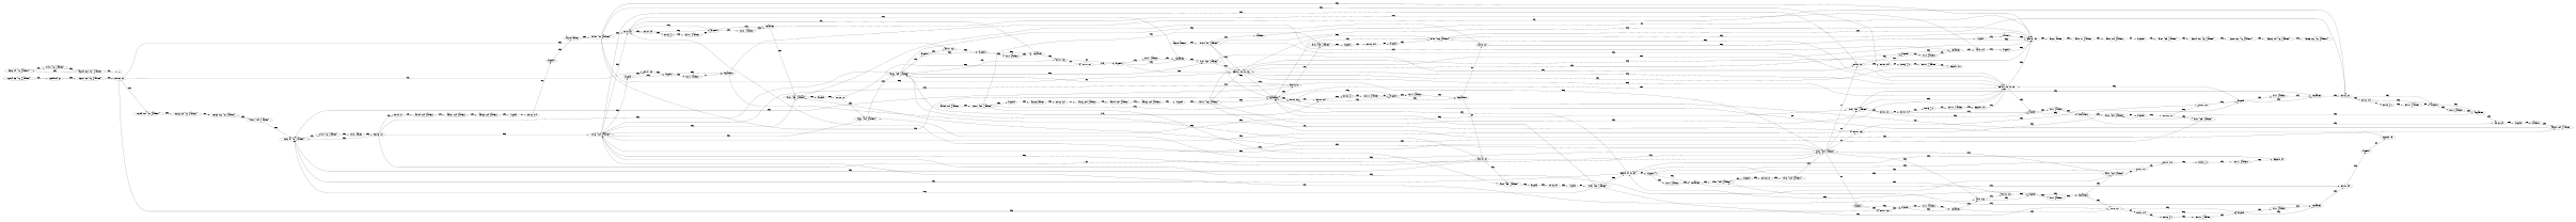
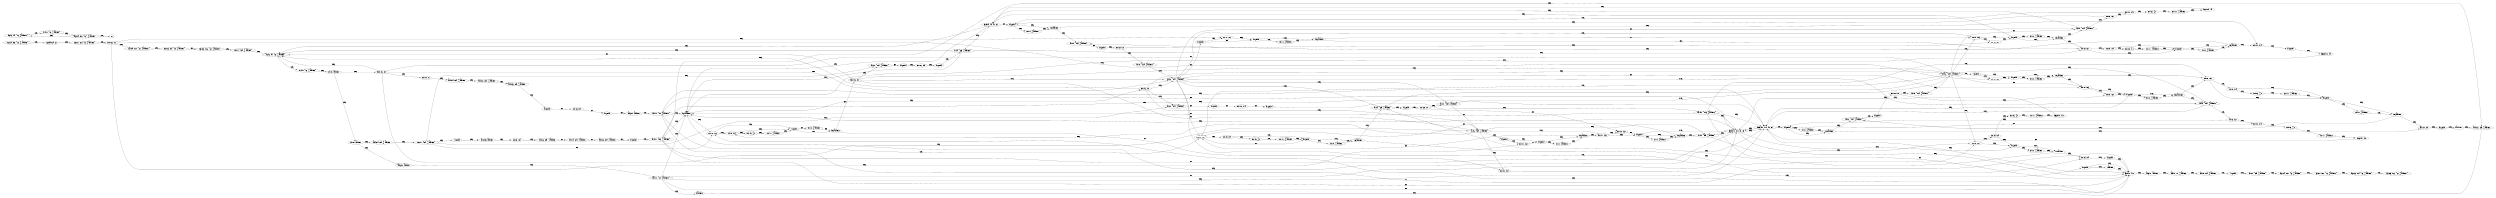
  digraph {
    rankdir=LR
    edge [arrowhead=normal]
    n1 [label="stp x29 , x30 , [ sp , #- address ]!"]
    n2 [label="symbol x29 , sp"]
    n3 [label="stp x21 , x22 , [ sp , # address ]"]
    n4 [label="mov x22 , x2"]
    n5 [label="stp x19 , x20 , [ sp , # address ]"]
    n6 [label="mov x1 , x22"]
    n7 [label="mov x1 , x22"]
    n8 [label="mov x1 , x22"]
    n9 [label="stp x23 , x24 , [ sp , # address ]"]
    n10 [label="bl symbol"]
    n11 [label="bl symbol"]
    n12 [label="bl symbol"]
    n13 [label="stp x25 , x26 , [ sp , # address ]"]
    n14 [label="str xzr , [ x29 , # address ]"]
    n15 [label="stp d8 , d9 , [ sp , # address ]"]
    n16 [label="str d10 , [ sp , # address ]"]
    n17 [label="cbz x1 , address"]
+   n18 [label="cbz x0 , address"]
    n19 [label="fmov d8 , xzr"]
    n20 [label="adrp x0 , address"]
    n21 [label="add x24 , x29 , # address"]
    n22 [label="mov x0 , x1"]
    n23 [label="str d8 , [ x29 , # address ]"]
    n24 [label="str d8 , [ x29 , # address ]"]
    n25 [label="str d8 , [ x29 , # address ]"]
    n26 [label="ldr d10 , [ x0 , # address ]"]
    n27 [label="str xzr , [ x29 , # address ]"]
    n28 [label="add x19 , x29 , # address"]
    n29 [label="bl symbol"]
    n30 [label="mov x1 , x23"]
    n31 [label="mov x0 , x24"]
    n32 [label="ldr d0 , [ x29 , # address ]"]
    n33 [label="mov x0 , x24"]
    n34 [label="mov x2 , x21"]
    n35 [label="ldr x0 , [ x29 , # address ]"]
    n36 [label="ldr x0 , [ x29 , # address ]"]
    n37 [label="mov x2 , x21"]
    n38 [label="bl symbol"]
    n39 [label="mov x1 , x23"]
    n40 [label="ldr d0 , [ x29 , # address ]"]
    n41 [label="mov x1 , x23"]
    n42 [label="ldr d0 , [ x29 , # address ]"]
    n43 [label="bl symbol"]
    n44 [label="fmov d0 , d10"]
    n45 [label="b.gt address"]
    n46 [label="fcsel d10 , d10 , d0 , mi"]
    n47 [label="fcsel d10 , d10 , d0 , mi"]
    n48 [label="b address"]
    n49 [label="bl symbol"]
    n50 [label="ldr x0 , [ x29 , # address ]"]
    n51 [label="mov x2 , x26"]
    n52 [label="ldr x0 , [ x29 , # address ]"]
    n53 [label="add x21 , x29 , # address"]
    n54 [label="add x23 , x29 , # address"]
    n55 [label="bl symbol"]
    n56 [label="mov x8 , x19"]
    n57 [label="bl symbol"]
    n58 [label="adrp x0 , address"]
    n59 [label="ldr d10 , [ x0 , # address ]"]
    n60 [label="mov x0 , x19"]
    n61 [label="bl symbol"]
    n62 [label="adrp x1 , address"]
    n63 [label="fmov d8 , xzr"]
    n64 [label="bl symbol"]
    n65 [label="bl symbol"]
    n66 [label="mov x3 , # 0"]
    n67 [label="tst w0 , # address"]
    n68 [label="b.eq address"]
    n69 [label="add x1 , x1 , # address"]
    n70 [label="adrp x25 , address"]
    n71 [label="bl symbol"]
    n72 [label="bl symbol"]
    n73 [label="bl symbol"]
    n74 [label="mov x8 , x24"]
    n75 [label="add x26 , x29 , # address"]
    n76 [label="add x19 , x29 , # address"]
    n77 [label="add x23 , x29 , # address"]
    n78 [label="bl symbol"]
    n79 [label="ldr d10 , [ x25 , # address ]"]
    n80 [label="add x21 , x29 , # address"]
    n81 [label="mov x0 , x19"]
    n82 [label="bl symbol"]
    n83 [label="bl symbol"]
    n84 [label="mov x20 , x0"]
    n85 [label="mov x0 , x20"]
    n86 [label="bl symbol"]
    n87 [label="bl symbol"]
    n88 [label="mov x3 , # 0"]
    n89 [label="tst w0 , # address"]
    n90 [label="b.eq address"]
    n91 [label="tst w0 , # address"]
    n92 [label="b.eq address"]
    n93 [label="add x0 , x29 , # address"]
    n94 [label="bl symbol"]
    n95 [label="ldr x0 , [ x29 , # address ]"]
    n96 [label="ldp x19 , x20 , [ sp , # address ]"]
    n97 [label="ldp x21 , x22 , [ sp , # address ]"]
    n98 [label="ldp x23 , x24 , [ sp , # address ]"]
    n99 [label="ldp x25 , x26 , [ sp , # address ]"]
    n100 [label="ldp d8 , d9 , [ sp , # address ]"]
    n101 [label="ldr d10 , [ sp , # address ]"]
    n102 [label="ldp x29 , x30 , [ sp ] , # address"]
    n103 [label=ret]
    n104 [label="b address"]
    n105 [label="fmov d8 , xzr"]
    n106 [label="mov x8 , x19"]
    n107 [label="bl symbol"]
    n108 [label="ldr d9 , [ x25 , # address ]"]
    n109 [label="mov x2 , x21"]
    n110 [label="fcsel d9 , d9 , d0 , mi"]
    n111 [label="mov x0 , x19"]
    n112 [label="bl symbol"]
    n113 [label="bl symbol"]
    n114 [label="mov x3 , # 0"]
    n115 [label="tst w0 , # address"]
    n116 [label="b.eq address"]
    n117 [label="mov w1 , # address"]
    n118 [label="mov x0 , x19"]
    n119 [label="mov x0 , x19"]
    n120 [label="bl symbol"]
    n121 [label="fcmpe d10 , d9"]
    n122 [label="tst w0 , # address"]
    n123 [label="b.eq address"]
    n124 [label="ldr x0 , [ x29 , # address ]"]
    n125 [label="bl symbol"]
    n126 [label="mov x20 , x0"]
    n127 [label="ldr x0 , [ x29 , # address ]"]
    n128 [label="mov x0 , x20"]
    n129 [label="bl symbol"]
    n130 [label="mov x2 , x21"]
    n131 [label="mov x0 , x20"]
    n132 [label="bl symbol"]
    n133 [label="mov x2 , x21"]
    n134 [label="tst w0 , # address"]
    n135 [label="b.eq address"]
    n136 [label="tst w0 , # address"]
    n137 [label="b.eq address"]
    n138 [label="mov x3 , # 0"]
    n139 [label="tst w0 , # address"]
    n140 [label="b.ne address"]
    n141 [label="mov w1 , # address"]
    n142 [label="fcmpe d0 , d10"]
    n143 [label="mov w1 , # address"]
    n144 [label="mov x8 , x19"]
    n145 [label="bl symbol"]
    n146 [label="ldr d10 , [ x25 , # address ]"]
    n147 [label="mov x2 , x21"]
    n148 [label="mov x0 , x19"]
    n149 [label="bl symbol"]
    n150 [label="mov x3 , # 0"]
    n151 [label="tst w0 , # address"]
    n152 [label="b.eq address"]
    n153 [label="mov w1 , # address"]
    n154 [label="mov x0 , x19"]
    n155 [label="mov x0 , x19"]
    n156 [label="bl symbol"]
    n157 [label="b address"]
    n158 [label="ldr x0 , [ x29 , # address ]"]
    n159 [label="bl symbol"]
    n160 [label="mov x20 , x0"]
    n161 [label="ldr x0 , [ x29 , # address ]"]
    n162 [label="tst w0 , # address"]
    n163 [label="b.eq address"]
    n164 [label="tst w0 , # address"]
    n165 [label="b.eq address"]
    n166 [label="mov x3 , # 0"]
    n167 [label="tst w0 , # address"]
    n168 [label="b.ne address"]
    n169 [label="mov w1 , # address"]
    n170 [label="fcmpe d0 , d9"]
    n171 [label="mov w1 , # address"]
    n172 [label="mov x0 , x19"]
    n173 [label="mov x3 , # 0"]
    n174 [label="tst w0 , # address"]
    n175 [label="b.ne address"]
    n176 [label="mov w1 , # address"]
    n177 [label="fcmpe d0 , d10"]
    n1 -> n2 [arrowhead=vee label=CFG]
    n2 -> n3 [arrowhead=vee label=CFG]
    n3 -> n4 [arrowhead=box label=CFG]
    n4 -> n5 [label=CFG]
    n4 -> n6 [arrowhead=vee label=DFG]
    n4 -> n7 [arrowhead=box label=DFG]
    n4 -> n8 [arrowhead=box label=DFG]
    n5 -> n9 [label=CFG]
    n6 -> n10 [label=DFG]
    n7 -> n11 [arrowhead=box label=DFG]
    n8 -> n12 [label=DFG]
    n9 -> n13 [arrowhead=box label=CFG]
    n10 -> n89 [arrowhead=box label=CFG]
    n10 -> n90 [arrowhead=box label=DFG]
    n11 -> n134 [arrowhead=vee label=CFG]
    n11 -> n135 [label=DFG]
    n12 -> n162 [arrowhead=box label=CFG]
    n12 -> n163 [arrowhead=box label=DFG]
    n13 -> n14 [arrowhead=vee label=CFG]
    n14 -> n15 [arrowhead=vee label=CFG]
    n15 -> n16 [label=CFG]
    n16 -> n17 [arrowhead=vee label=CFG]
+   n17 -> n18 [arrowhead=vee label=CFG]
    n17 -> n19 [label=CFG]
+   n18 -> n20 [arrowhead=vee label=CFG]
+   n18 -> n21 [arrowhead=vee label=CFG]
    n19 -> n15 [arrowhead=vee label=DFG]
    n19 -> n22 [label=CFG]
    n19 -> n23 [arrowhead=vee label=DFG]
    n19 -> n24 [label=DFG]
    n19 -> n25 [label=DFG]
    n20 -> n26 [label=CFG]
    n21 -> n27 [arrowhead=box label=CFG]
    n22 -> n28 [arrowhead=vee label=CFG]
    n23 -> n29 [arrowhead=vee label=CFG]
    n23 -> n30 [arrowhead=vee label=DFG]
    n23 -> n31 [label=DFG]
    n23 -> n32 [arrowhead=box label=DFG]
    n23 -> n33 [arrowhead=box label=DFG]
    n24 -> n34 [label=DFG]
    n24 -> n35 [arrowhead=vee label=DFG]
    n24 -> n36 [label=DFG]
    n24 -> n37 [label=DFG]
    n24 -> n38 [label=CFG]
    n24 -> n39 [label=DFG]
    n24 -> n40 [arrowhead=vee label=DFG]
    n24 -> n41 [arrowhead=vee label=DFG]
    n24 -> n42 [arrowhead=box label=DFG]
    n25 -> n34 [label=DFG]
    n25 -> n35 [arrowhead=vee label=DFG]
    n25 -> n36 [arrowhead=vee label=DFG]
    n25 -> n37 [arrowhead=vee label=DFG]
    n25 -> n39 [label=DFG]
    n25 -> n40 [arrowhead=vee label=DFG]
    n25 -> n41 [arrowhead=box label=DFG]
    n25 -> n42 [arrowhead=vee label=DFG]
    n25 -> n43 [arrowhead=box label=CFG]
    n26 -> n44 [label=DFG]
    n26 -> n45 [label=DFG]
    n26 -> n46 [arrowhead=box label=DFG]
    n26 -> n47 [label=DFG]
    n26 -> n48 [arrowhead=vee label=CFG]
    n27 -> n49 [label=CFG]
    n27 -> n50 [label=DFG]
    n27 -> n51 [arrowhead=vee label=DFG]
    n27 -> n52 [label=DFG]
    n28 -> n53 [label=CFG]
    n29 -> n6 [label=CFG]
    n29 -> n10 [label=DFG]
    n30 -> n85 [arrowhead=box label=CFG]
    n30 -> n86 [arrowhead=box label=DFG]
    n31 -> n87 [label=DFG]
    n32 -> n37 [label=CFG]
    n32 -> n46 [label=DFG]
    n33 -> n72 [arrowhead=box label=DFG]
    n33 -> n88 [arrowhead=box label=CFG]
    n34 -> n60 [label=CFG]
    n34 -> n61 [label=DFG]
    n35 -> n83 [arrowhead=box label=CFG]
    n36 -> n23 [label=CFG]
    n37 -> n64 [arrowhead=box label=DFG]
    n37 -> n118 [arrowhead=box label=CFG]
    n38 -> n7 [arrowhead=box label=CFG]
    n38 -> n11 [arrowhead=vee label=DFG]
    n39 -> n128 [label=CFG]
    n39 -> n129 [label=DFG]
    n40 -> n110 [label=DFG]
    n40 -> n130 [label=CFG]
    n41 -> n131 [arrowhead=vee label=CFG]
    n41 -> n132 [arrowhead=box label=DFG]
    n42 -> n47 [arrowhead=box label=DFG]
    n42 -> n133 [label=CFG]
    n43 -> n8 [arrowhead=box label=CFG]
    n43 -> n12 [arrowhead=vee label=DFG]
    n44 -> n62 [label=CFG]
    n45 -> n51 [arrowhead=vee label=CFG]
    n45 -> n63 [arrowhead=box label=CFG]
    n46 -> n44 [label=DFG]
    n46 -> n45 [arrowhead=box label=DFG]
    n46 -> n47 [arrowhead=box label=DFG]
    n46 -> n64 [arrowhead=vee label=CFG]
    n47 -> n44 [arrowhead=box label=DFG]
    n47 -> n45 [arrowhead=vee label=DFG]
    n47 -> n46 [arrowhead=box label=DFG]
    n47 -> n65 [label=CFG]
    n48 -> n44 [arrowhead=box label=CFG]
    n49 -> n70 [arrowhead=box label=CFG]
    n50 -> n71 [arrowhead=vee label=CFG]
    n51 -> n33 [arrowhead=vee label=CFG]
    n51 -> n72 [label=DFG]
    n52 -> n73 [arrowhead=vee label=CFG]
    n53 -> n54 [arrowhead=box label=CFG]
    n54 -> n55 [label=CFG]
    n55 -> n56 [label=CFG]
    n56 -> n57 [arrowhead=box label=CFG]
    n57 -> n58 [label=CFG]
    n58 -> n59 [arrowhead=vee label=CFG]
    n59 -> n34 [arrowhead=vee label=CFG]
    n59 -> n44 [label=DFG]
    n59 -> n45 [arrowhead=vee label=DFG]
    n59 -> n46 [label=DFG]
    n59 -> n47 [label=DFG]
    n60 -> n61 [arrowhead=box label=DFG]
    n60 -> n66 [label=CFG]
    n61 -> n67 [label=CFG]
    n61 -> n68 [arrowhead=vee label=DFG]
    n62 -> n69 [label=CFG]
    n63 -> n15 [arrowhead=box label=DFG]
    n63 -> n23 [label=DFG]
    n63 -> n24 [label=DFG]
    n63 -> n25 [arrowhead=box label=DFG]
    n63 -> n52 [arrowhead=box label=CFG]
    n64 -> n139 [arrowhead=box label=CFG]
    n64 -> n140 [arrowhead=box label=DFG]
    n65 -> n174 [arrowhead=vee label=CFG]
    n65 -> n175 [arrowhead=box label=DFG]
    n66 -> n117 [arrowhead=vee label=CFG]
    n67 -> n68 [label=CFG]
    n68 -> n35 [label=CFG]
    n68 -> n81 [arrowhead=box label=CFG]
    n69 -> n93 [arrowhead=box label=CFG]
    n70 -> n74 [arrowhead=box label=CFG]
    n71 -> n106 [label=CFG]
    n72 -> n122 [arrowhead=box label=CFG]
    n72 -> n123 [label=DFG]
    n73 -> n144 [arrowhead=vee label=CFG]
    n74 -> n75 [arrowhead=box label=CFG]
    n75 -> n76 [arrowhead=box label=CFG]
    n76 -> n77 [label=CFG]
    n77 -> n78 [arrowhead=box label=CFG]
    n78 -> n79 [label=CFG]
    n79 -> n44 [arrowhead=vee label=DFG]
    n79 -> n45 [label=DFG]
    n79 -> n46 [arrowhead=vee label=DFG]
    n79 -> n47 [arrowhead=box label=DFG]
    n79 -> n80 [label=CFG]
    n80 -> n51 [arrowhead=vee label=CFG]
    n81 -> n82 [arrowhead=vee label=DFG]
    n82 -> n44 [arrowhead=vee label=DFG]
    n83 -> n84 [label=DFG]
    n84 -> n36 [label=CFG]
    n84 -> n85 [arrowhead=box label=DFG]
    n85 -> n86 [arrowhead=vee label=DFG]
    n86 -> n46 [arrowhead=vee label=DFG]
    n86 -> n91 [label=CFG]
    n86 -> n92 [arrowhead=vee label=DFG]
    n87 -> n44 [label=DFG]
    n87 -> n104 [arrowhead=vee label=CFG]
    n88 -> n143 [label=CFG]
    n89 -> n90 [arrowhead=box label=CFG]
    n90 -> n30 [label=CFG]
    n90 -> n34 [label=CFG]
    n91 -> n92 [arrowhead=box label=CFG]
    n92 -> n32 [label=CFG]
    n92 -> n34 [arrowhead=vee label=CFG]
    n93 -> n94 [arrowhead=vee label=CFG]
    n94 -> n95 [arrowhead=box label=CFG]
    n95 -> n96 [arrowhead=box label=CFG]
    n96 -> n97 [label=CFG]
    n97 -> n98 [label=CFG]
    n98 -> n99 [arrowhead=vee label=CFG]
    n100 -> n101 [arrowhead=vee label=CFG]
    n101 -> n102 [arrowhead=vee label=CFG]
    n102 -> n100 [arrowhead=vee label=CFG]
    n102 -> n103 [arrowhead=vee label=CFG]
    n104 -> n44 [label=CFG]
    n105 -> n15 [arrowhead=vee label=DFG]
    n105 -> n23 [arrowhead=vee label=DFG]
    n105 -> n24 [arrowhead=vee label=DFG]
    n105 -> n25 [label=DFG]
    n105 -> n50 [arrowhead=vee label=CFG]
    n106 -> n107 [arrowhead=vee label=CFG]
    n107 -> n108 [label=CFG]
    n108 -> n15 [arrowhead=box label=DFG]
    n108 -> n45 [arrowhead=box label=DFG]
    n108 -> n109 [label=CFG]
    n108 -> n110 [label=DFG]
    n109 -> n111 [arrowhead=box label=CFG]
    n109 -> n112 [arrowhead=box label=DFG]
    n110 -> n15 [arrowhead=box label=CFG]
    n110 -> n45 [arrowhead=box label=CFG]
    n110 -> n113 [arrowhead=box label=CFG]
    n111 -> n112 [arrowhead=box label=DFG]
    n111 -> n114 [arrowhead=box label=CFG]
    n112 -> n115 [label=CFG]
    n112 -> n116 [arrowhead=vee label=DFG]
    n113 -> n167 [arrowhead=box label=CFG]
    n113 -> n168 [arrowhead=vee label=DFG]
    n114 -> n153 [arrowhead=box label=CFG]
    n115 -> n116 [arrowhead=box label=CFG]
    n116 -> n119 [label=CFG]
    n116 -> n124 [arrowhead=box label=CFG]
    n117 -> n61 [arrowhead=vee label=CFG]
    n118 -> n64 [label=DFG]
    n118 -> n138 [arrowhead=box label=CFG]
    n119 -> n120 [arrowhead=box label=DFG]
    n120 -> n121 [label=CFG]
    n121 -> n45 [label=CFG]
    n122 -> n123 [arrowhead=vee label=CFG]
    n123 -> n31 [label=CFG]
    n123 -> n105 [arrowhead=vee label=CFG]
    n124 -> n125 [label=CFG]
    n125 -> n126 [arrowhead=vee label=DFG]
    n126 -> n127 [label=CFG]
    n126 -> n128 [arrowhead=box label=DFG]
    n127 -> n24 [arrowhead=vee label=CFG]
    n128 -> n129 [arrowhead=box label=DFG]
    n129 -> n110 [arrowhead=vee label=DFG]
    n129 -> n136 [label=CFG]
    n129 -> n137 [arrowhead=vee label=DFG]
    n130 -> n113 [arrowhead=vee label=DFG]
    n130 -> n154 [arrowhead=vee label=CFG]
    n131 -> n132 [arrowhead=vee label=DFG]
    n132 -> n47 [label=DFG]
    n132 -> n164 [arrowhead=box label=CFG]
    n132 -> n165 [arrowhead=box label=DFG]
    n133 -> n65 [arrowhead=box label=DFG]
    n133 -> n172 [arrowhead=box label=CFG]
    n134 -> n135 [arrowhead=vee label=CFG]
    n135 -> n39 [arrowhead=box label=CFG]
    n135 -> n109 [label=CFG]
    n136 -> n137 [label=CFG]
    n137 -> n40 [label=CFG]
    n137 -> n109 [arrowhead=vee label=CFG]
    n138 -> n141 [label=CFG]
    n139 -> n140 [label=CFG]
    n140 -> n35 [arrowhead=vee label=CFG]
    n140 -> n81 [arrowhead=box label=CFG]
    n141 -> n142 [label=CFG]
    n142 -> n46 [arrowhead=vee label=CFG]
    n143 -> n72 [label=CFG]
    n144 -> n145 [arrowhead=box label=CFG]
    n145 -> n146 [arrowhead=vee label=CFG]
    n146 -> n44 [arrowhead=box label=DFG]
    n146 -> n45 [arrowhead=box label=DFG]
    n146 -> n46 [arrowhead=box label=DFG]
    n146 -> n47 [label=DFG]
    n146 -> n147 [label=CFG]
    n147 -> n148 [arrowhead=vee label=CFG]
    n147 -> n149 [label=DFG]
    n148 -> n149 [arrowhead=box label=DFG]
    n148 -> n150 [arrowhead=box label=CFG]
    n149 -> n151 [label=CFG]
    n149 -> n152 [arrowhead=vee label=DFG]
    n150 -> n171 [label=CFG]
    n151 -> n152 [arrowhead=vee label=CFG]
    n152 -> n155 [arrowhead=box label=CFG]
    n152 -> n158 [arrowhead=box label=CFG]
    n153 -> n112 [arrowhead=vee label=CFG]
    n154 -> n113 [label=DFG]
    n154 -> n166 [arrowhead=box label=CFG]
    n155 -> n156 [label=DFG]
    n156 -> n157 [arrowhead=box label=CFG]
    n157 -> n80 [label=CFG]
    n158 -> n159 [arrowhead=box label=CFG]
    n159 -> n160 [arrowhead=vee label=DFG]
    n160 -> n131 [label=DFG]
    n160 -> n161 [label=CFG]
    n161 -> n25 [label=CFG]
    n162 -> n163 [arrowhead=vee label=CFG]
    n163 -> n41 [arrowhead=box label=CFG]
    n163 -> n147 [arrowhead=vee label=CFG]
    n164 -> n165 [arrowhead=box label=CFG]
    n165 -> n42 [arrowhead=vee label=CFG]
    n165 -> n147 [label=CFG]
    n166 -> n169 [label=CFG]
    n167 -> n168 [arrowhead=box label=CFG]
    n168 -> n119 [arrowhead=box label=CFG]
    n168 -> n124 [label=CFG]
    n169 -> n170 [arrowhead=box label=CFG]
    n170 -> n110 [label=CFG]
    n171 -> n149 [label=CFG]
    n172 -> n65 [label=DFG]
    n172 -> n173 [label=CFG]
    n173 -> n176 [label=CFG]
    n174 -> n175 [label=CFG]
    n175 -> n155 [label=CFG]
    n175 -> n158 [label=CFG]
    n176 -> n177 [arrowhead=box label=CFG]
    n177 -> n47 [label=CFG]
  }
